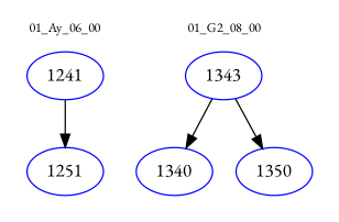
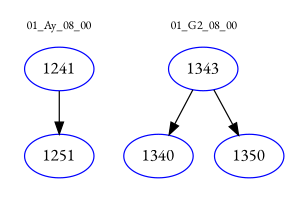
  digraph {
    fontname="EB Garamond"
    node [color=blue fontname="EB Garamond"]
    edge [color=black fontname="EB Garamond"]
    n1 [label=1241]
    n2 [label=1251]
    n3 [label=1343]
    n4 [label=1340]
    n5 [label=1350]
    subgraph cluster_1 {
      color=white
      fontsize=10
-     label="01_Ay_06_00"
+     label="01_Ay_08_00"
      n1
      n2
    }
    subgraph cluster_2 {
      color=white
      fontsize=10
      label="01_G2_08_00"
      n3
      n4
      n5
    }
    n1 -> n2
    n3 -> n4
    n3 -> n5
  }
